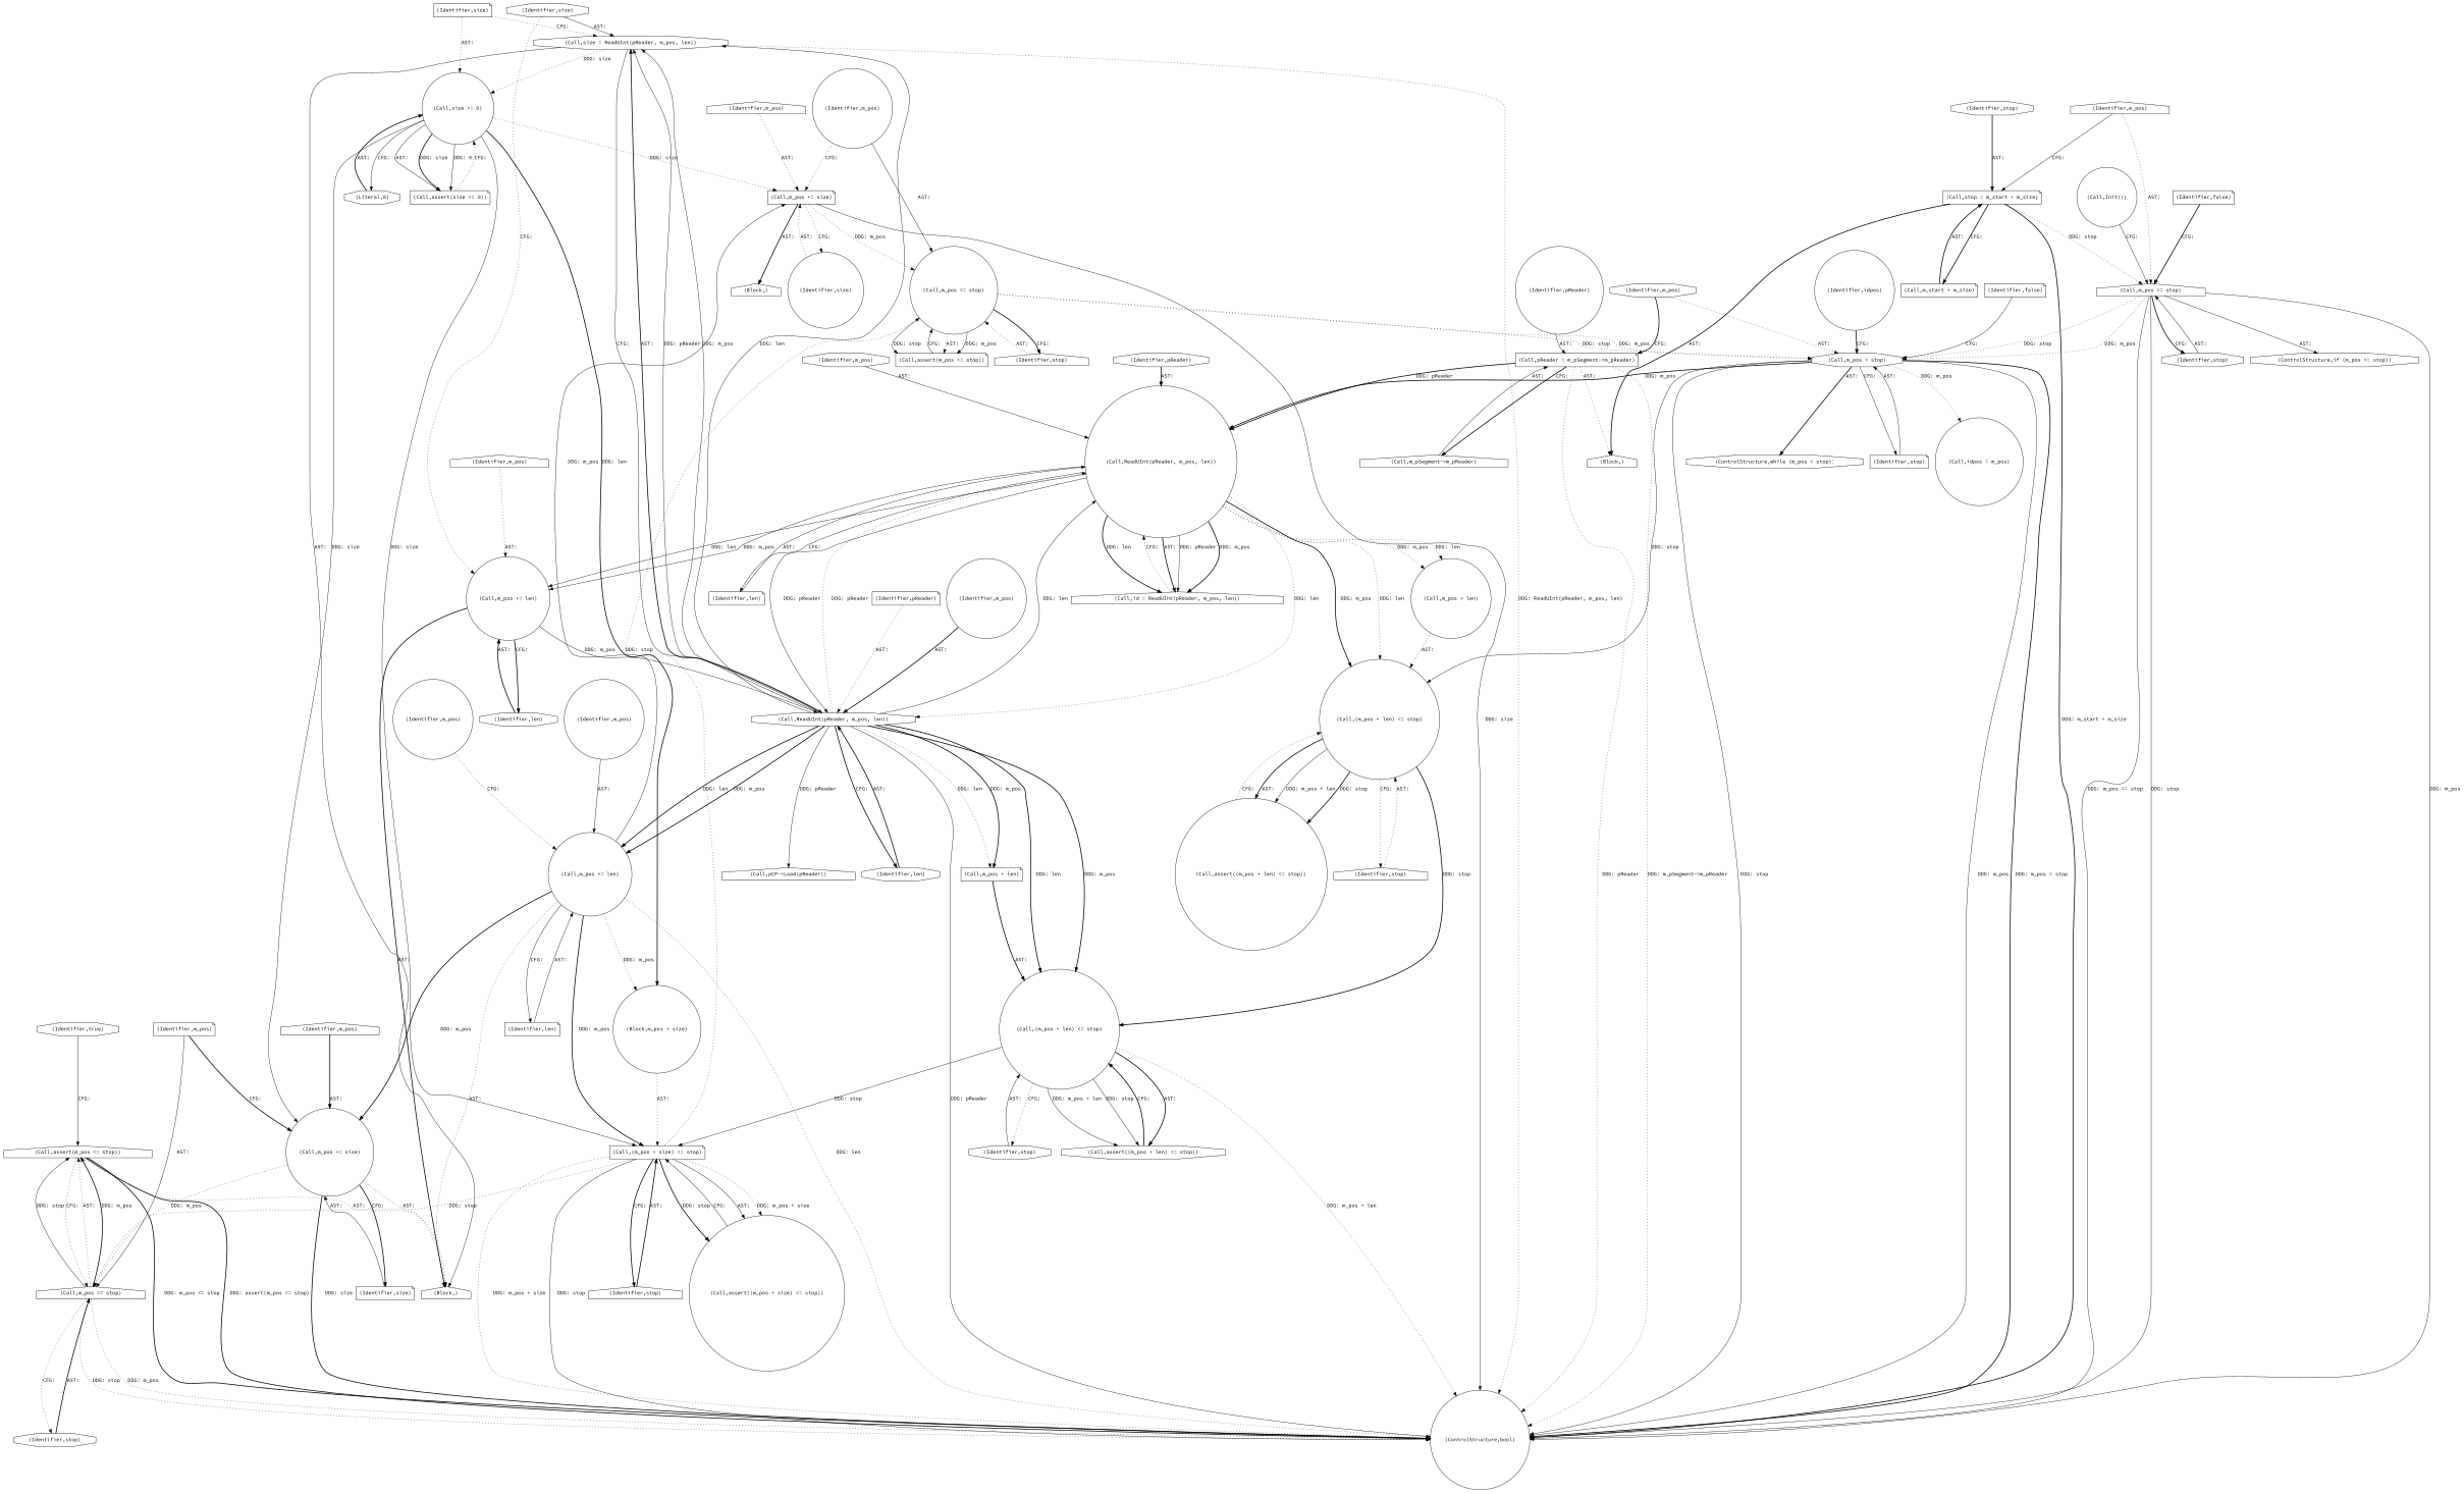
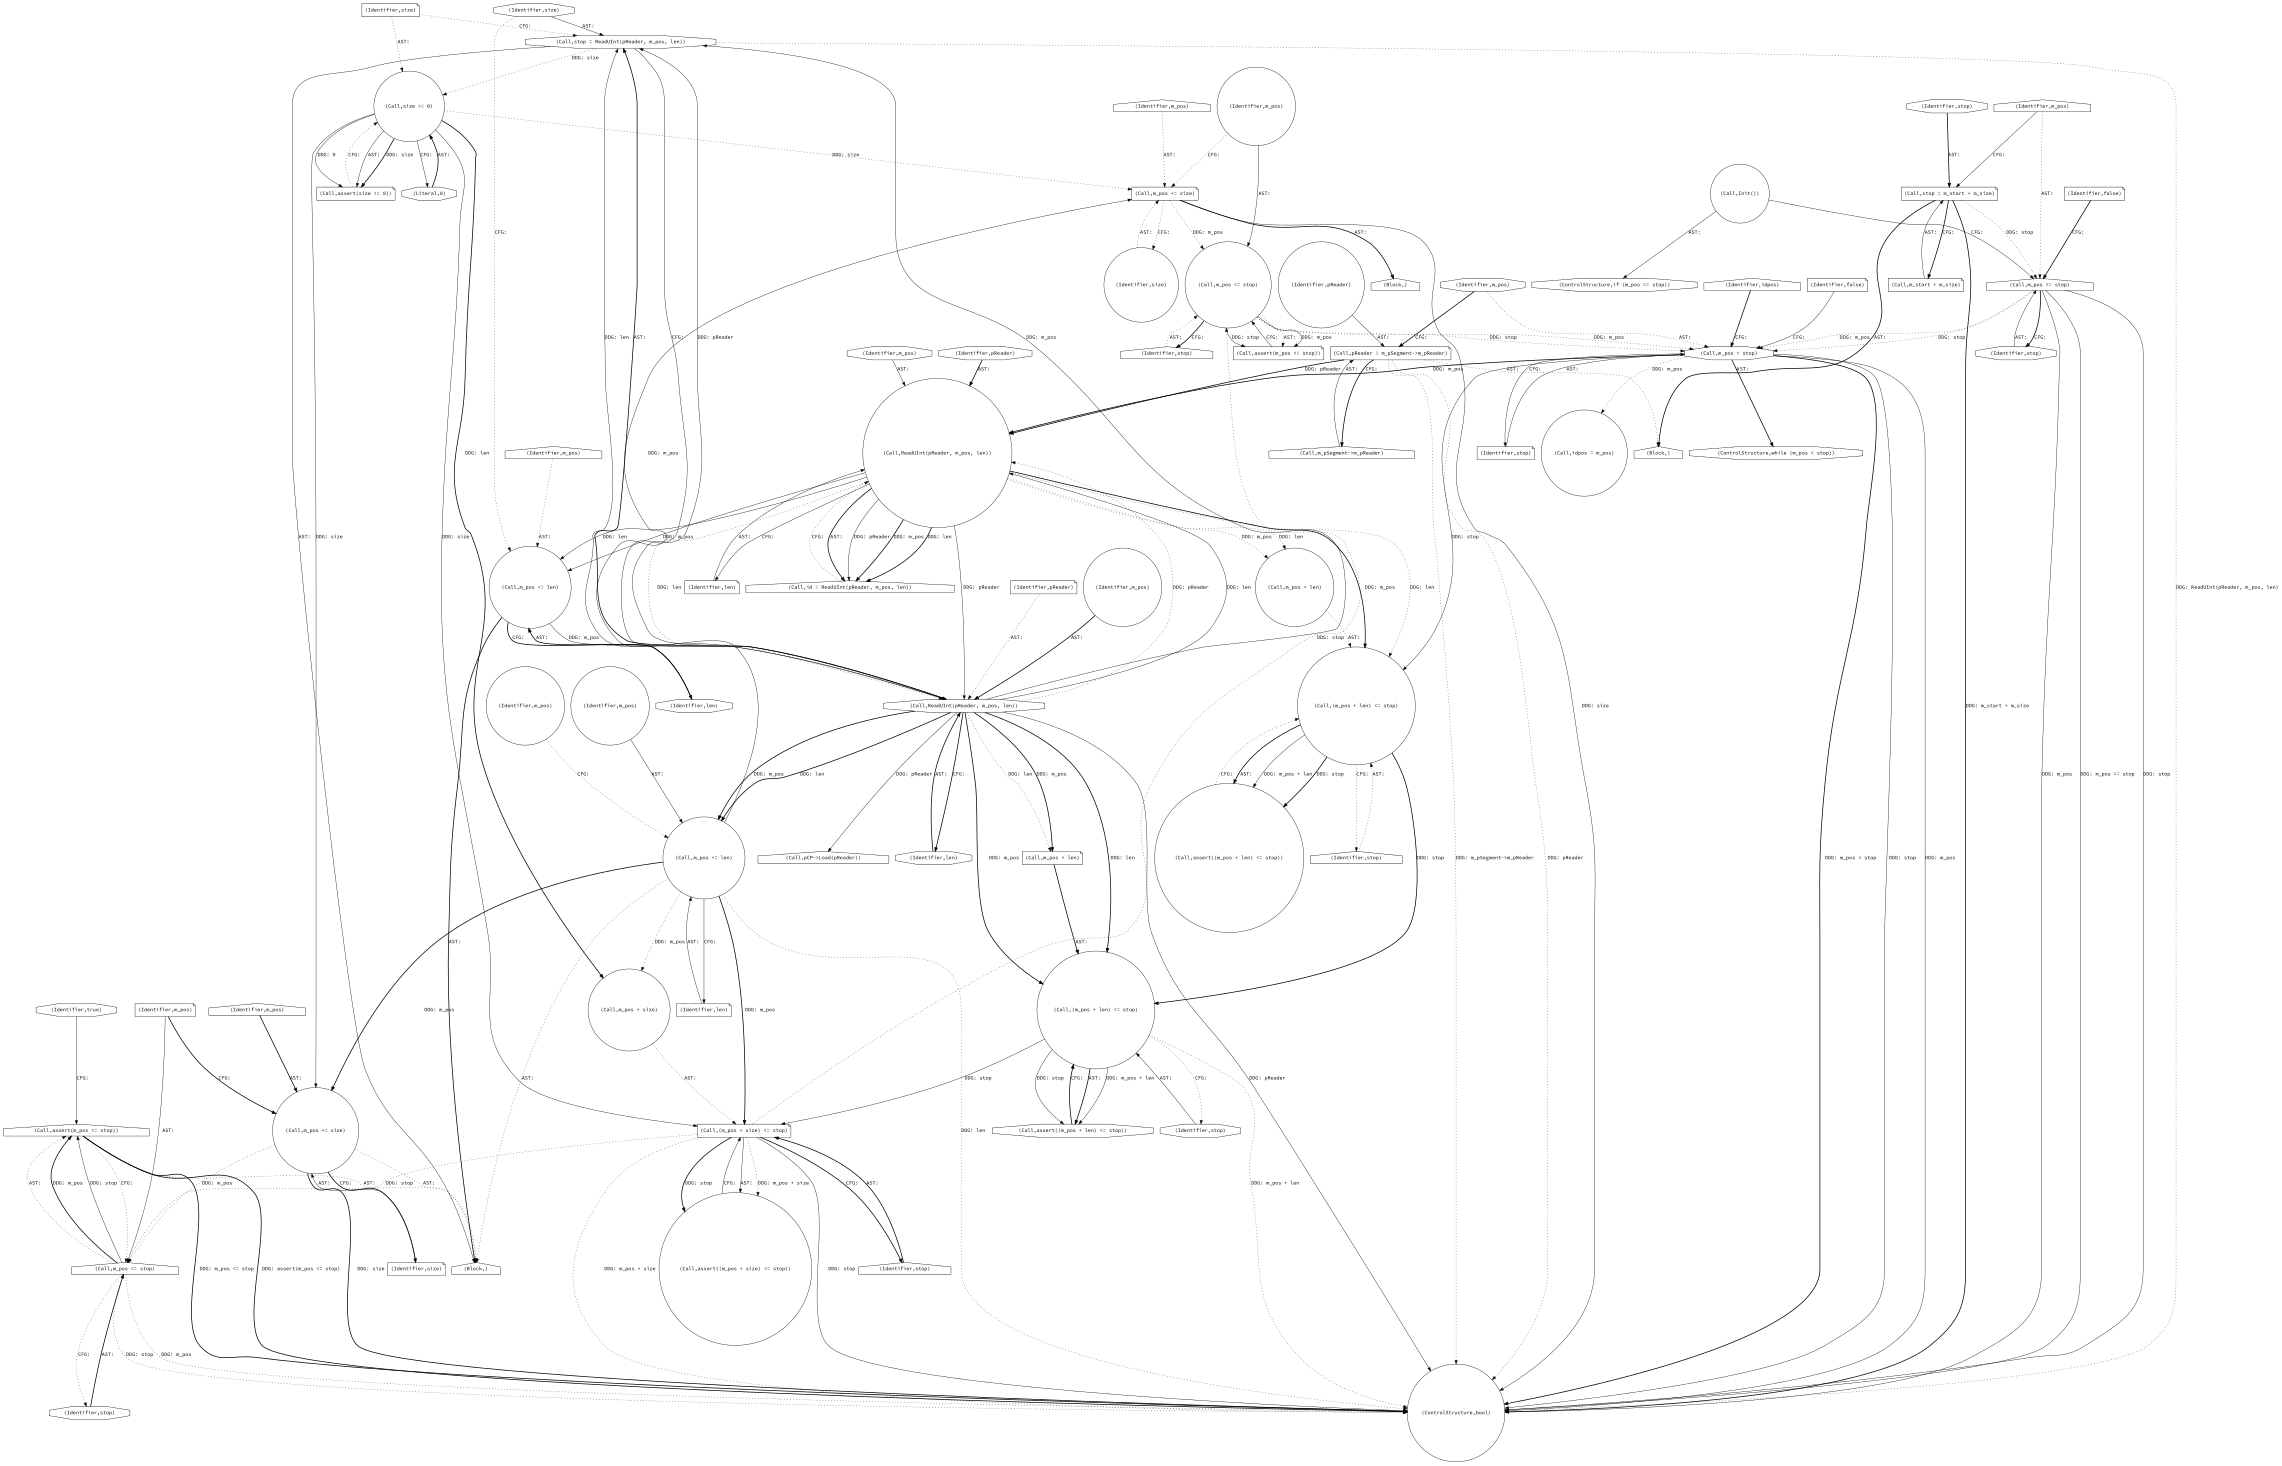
  digraph {
    fontname="Source Code Pro"
    node [fontname="Source Code Pro" shape=circle]
    edge [fontname="Source Code Pro" style=solid]
    n1 [label="(Call,assert(m_pos <= stop))" shape=house]
    n2 [label="(Call,m_pos <= stop)" shape=house]
    n3 [label="(ControlStructure,bool)"]
    n4 [label="(Block,)" shape=house]
    n5 [label="(Identifier,stop)" shape=octagon]
    n6 [label="(Call,m_pos += size)"]
    n7 [label="(Identifier,size)" shape=note]
    n8 [label="(Call,size >= 0)"]
    n9 [label="(Call,m_pos += size)" shape=note]
    n10 [label="(Call,(m_pos + size) <= stop)" shape=note]
-   n11 [label="(Block,m_pos + size)"]
+   n11 [label="(Call,m_pos + size)"]
    n12 [label="(Call,assert(size >= 0))" shape=note]
    n13 [label="(Literal,0)" shape=octagon]
    n14 [label="(Call,m_pos <= stop)"]
    n15 [label="(Block,)" shape=house]
    n16 [label="(Identifier,size)"]
    n17 [label="(Identifier,stop)" shape=house]
    n18 [label="(Call,assert((m_pos + size) <= stop))"]
-   n19 [label="(Call,size = ReadUInt(pReader, m_pos, len))" shape=octagon]
+   n19 [label="(Call,stop = ReadUInt(pReader, m_pos, len))" shape=octagon]
    n20 [label="(Call,ReadUInt(pReader, m_pos, len))" shape=octagon]
    n21 [label="(Call,ReadUInt(pReader, m_pos, len))"]
    n22 [label="(Call,m_pos += len)"]
    n23 [label="(Call,(m_pos + len) <= stop)"]
    n24 [label="(Call,m_pos + len)" shape=note]
    n25 [label="(Call,pCP->Load(pReader))" shape=house]
    n26 [label="(Identifier,len)" shape=octagon]
    n27 [label="(Call,(m_pos + len) <= stop)"]
    n28 [label="(Call,m_pos += len)"]
    n29 [label="(Identifier,len)" shape=note]
    n30 [label="(Call,m_pos + len)"]
    n31 [label="(Call,id = ReadUInt(pReader, m_pos, len))" shape=house]
    n32 [label="(Identifier,len)" shape=note]
    n33 [label="(Identifier,stop)" shape=octagon]
    n34 [label="(Call,assert((m_pos + len) <= stop))" shape=octagon]
    n35 [label="(Identifier,stop)" shape=house]
    n36 [label="(Call,assert((m_pos + len) <= stop))"]
    n37 [label="(Identifier,len)" shape=octagon]
    n38 [label="(Call,pReader = m_pSegment->m_pReader)" shape=note]
    n39 [label="(Call,m_pSegment->m_pReader)" shape=house]
    n40 [label="(Block,)" shape=house]
    n41 [label="(Call,m_pos < stop)" shape=octagon]
    n42 [label="(Call,idpos = m_pos)"]
    n43 [label="(ControlStructure,while (m_pos < stop))" shape=octagon]
    n44 [label="(Identifier,stop)" shape=note]
    n45 [label="(Call,assert(m_pos <= stop))" shape=note]
    n46 [label="(Identifier,stop)" shape=house]
    n47 [label="(Call,m_pos >= stop)" shape=house]
    n48 [label="(Identifier,stop)" shape=octagon]
    n49 [label="(ControlStructure,if (m_pos >= stop))" shape=octagon]
    n50 [label="(Call,stop = m_start + m_size)" shape=note]
    n51 [label="(Call,m_start + m_size)" shape=note]
    n52 [label="(Identifier,m_pos)"]
-   n53 [label="(Identifier,idpos)"]
+   n53 [label="(Identifier,idpos)" shape=house]
    n54 [label="(Identifier,true)" shape=octagon]
    n55 [label="(Identifier,false)" shape=note]
    n56 [label="(Identifier,stop)" shape=octagon]
    n57 [label="(Identifier,m_pos)" shape=house]
    n58 [label="(Identifier,false)" shape=note]
    n59 [label="(Call,Init())"]
    n60 [label="(Identifier,pReader)" shape=note]
    n61 [label="(Identifier,m_pos)"]
    n62 [label="(Identifier,m_pos)" shape=house]
    n63 [label="(Identifier,m_pos)" shape=octagon]
    n64 [label="(Identifier,m_pos)" shape=house]
    n65 [label="(Identifier,m_pos)" shape=octagon]
    n66 [label="(Identifier,m_pos)"]
    n67 [label="(Identifier,m_pos)" shape=note]
    n68 [label="(Identifier,m_pos)"]
    n69 [label="(Identifier,size)" shape=note]
    n70 [label="(Identifier,pReader)" shape=octagon]
    n71 [label="(Identifier,m_pos)" shape=house]
    n72 [label="(Identifier,pReader)"]
    n73 [label="(Identifier,size)" shape=octagon]
    n1 -> n2 [label="CFG: " style=dotted]
    n1 -> n3 [label="DDG: m_pos <= stop" style=bold]
    n1 -> n3 [label="DDG: assert(m_pos <= stop)" style=bold]
    n1 -> n4 [label="AST: " style=dotted]
    n2 -> n1 [label="AST: " style=dotted]
    n2 -> n1 [label="DDG: m_pos" style=bold]
    n2 -> n1 [label="DDG: stop"]
    n2 -> n3 [label="DDG: m_pos" style=dotted]
    n2 -> n3 [label="DDG: stop" style=dotted]
    n2 -> n5 [label="CFG: " style=dotted]
    n5 -> n2 [label="AST: " style=bold]
    n6 -> n2 [label="DDG: m_pos" style=dotted]
    n6 -> n3 [label="DDG: size" style=bold]
    n6 -> n4 [label="AST: " style=dotted]
    n6 -> n7 [label="CFG: " style=bold]
    n7 -> n6 [label="AST: "]
    n8 -> n6 [label="DDG: size"]
    n8 -> n9 [label="DDG: size" style=dotted]
    n8 -> n10 [label="DDG: size"]
    n8 -> n11 [label="DDG: len" style=bold]
    n8 -> n12 [label="AST: "]
    n8 -> n12 [label="DDG: size" style=bold]
    n8 -> n12 [label="DDG: 0"]
    n8 -> n13 [label="CFG: "]
    n9 -> n3 [label="DDG: size"]
    n9 -> n14 [label="DDG: m_pos" style=dotted]
    n9 -> n15 [label="AST: " style=bold]
    n9 -> n16 [label="CFG: " style=dotted]
    n10 -> n2 [label="DDG: stop" style=dotted]
    n10 -> n3 [label="DDG: m_pos + size" style=dotted]
    n10 -> n3 [label="DDG: stop"]
    n10 -> n14 [label="DDG: stop" style=dotted]
    n10 -> n17 [label="CFG: " style=bold]
    n10 -> n18 [label="AST: "]
    n10 -> n18 [label="DDG: m_pos + size" style=dotted]
    n10 -> n18 [label="DDG: stop" style=bold]
    n11 -> n10 [label="AST: " style=dotted]
    n12 -> n8 [label="CFG: " style=dotted]
    n13 -> n8 [label="AST: " style=bold]
    n14 -> n41 [label="DDG: m_pos" style=dotted]
    n14 -> n41 [label="DDG: stop" style=dotted]
    n14 -> n45 [label="AST: " style=dotted]
    n14 -> n45 [label="DDG: m_pos"]
    n14 -> n45 [label="DDG: stop"]
    n14 -> n46 [label="CFG: " style=bold]
    n16 -> n9 [label="AST: " style=dotted]
    n17 -> n10 [label="AST: " style=bold]
    n18 -> n10 [label="CFG: "]
    n19 -> n3 [label="DDG: ReadUInt(pReader, m_pos, len)" style=dotted]
    n19 -> n4 [label="AST: "]
    n19 -> n8 [label="DDG: size" style=dotted]
    n19 -> n20 [label="CFG: "]
    n20 -> n3 [label="DDG: pReader"]
    n20 -> n19 [label="AST: " style=bold]
    n20 -> n19 [label="DDG: pReader"]
    n20 -> n19 [label="DDG: m_pos"]
    n20 -> n19 [label="DDG: len"]
    n20 -> n21 [label="DDG: pReader" style=dotted]
    n20 -> n21 [label="DDG: len"]
    n20 -> n22 [label="DDG: len" style=bold]
    n20 -> n22 [label="DDG: m_pos" style=bold]
    n20 -> n23 [label="DDG: m_pos" style=bold]
    n20 -> n23 [label="DDG: len" style=bold]
    n20 -> n24 [label="DDG: m_pos" style=bold]
    n20 -> n24 [label="DDG: len" style=dotted]
    n20 -> n25 [label="DDG: pReader"]
    n20 -> n26 [label="CFG: " style=bold]
    n21 -> n20 [label="DDG: pReader"]
    n21 -> n20 [label="DDG: len" style=dotted]
    n21 -> n27 [label="DDG: m_pos" style=bold]
    n21 -> n27 [label="DDG: len" style=dotted]
    n21 -> n28 [label="DDG: len"]
    n21 -> n28 [label="DDG: m_pos"]
    n21 -> n29 [label="CFG: "]
    n21 -> n30 [label="DDG: m_pos" style=dotted]
    n21 -> n30 [label="DDG: len" style=dotted]
    n21 -> n31 [label="AST: " style=bold]
    n21 -> n31 [label="DDG: pReader"]
    n21 -> n31 [label="DDG: m_pos" style=bold]
    n21 -> n31 [label="DDG: len" style=bold]
    n22 -> n3 [label="DDG: len" style=dotted]
    n22 -> n4 [label="AST: " style=dotted]
    n22 -> n6 [label="DDG: m_pos" style=bold]
    n22 -> n9 [label="DDG: m_pos"]
    n22 -> n10 [label="DDG: m_pos" style=bold]
    n22 -> n11 [label="DDG: m_pos" style=dotted]
    n22 -> n32 [label="CFG: "]
    n23 -> n3 [label="DDG: m_pos + len" style=dotted]
    n23 -> n10 [label="DDG: stop"]
    n23 -> n33 [label="CFG: " style=dotted]
    n23 -> n34 [label="AST: " style=bold]
    n23 -> n34 [label="DDG: m_pos + len"]
    n23 -> n34 [label="DDG: stop"]
    n24 -> n23 [label="AST: " style=bold]
    n26 -> n20 [label="AST: " style=bold]
    n27 -> n23 [label="DDG: stop" style=bold]
    n27 -> n35 [label="CFG: " style=dotted]
    n27 -> n36 [label="AST: " style=bold]
    n27 -> n36 [label="DDG: m_pos + len"]
    n27 -> n36 [label="DDG: stop" style=bold]
    n28 -> n4 [label="AST: " style=bold]
    n28 -> n20 [label="DDG: m_pos"]
    n28 -> n37 [label="CFG: " style=bold]
    n29 -> n21 [label="AST: "]
    n30 -> n27 [label="AST: " style=dotted]
    n31 -> n21 [label="CFG: " style=dotted]
    n32 -> n22 [label="AST: "]
    n33 -> n23 [label="AST: "]
    n34 -> n23 [label="CFG: " style=bold]
    n35 -> n27 [label="AST: " style=dotted]
    n36 -> n27 [label="CFG: " style=dotted]
    n37 -> n28 [label="AST: " style=bold]
    n38 -> n3 [label="DDG: m_pSegment->m_pReader" style=dotted]
    n38 -> n3 [label="DDG: pReader" style=dotted]
    n38 -> n21 [label="DDG: pReader" style=bold]
    n38 -> n39 [label="CFG: " style=bold]
    n38 -> n40 [label="AST: " style=dotted]
    n39 -> n38 [label="AST: "]
    n41 -> n3 [label="DDG: m_pos < stop" style=bold]
    n41 -> n3 [label="DDG: stop"]
    n41 -> n3 [label="DDG: m_pos"]
    n41 -> n21 [label="DDG: m_pos" style=bold]
    n41 -> n27 [label="DDG: stop"]
    n41 -> n42 [label="DDG: m_pos" style=dotted]
    n41 -> n43 [label="AST: " style=bold]
    n41 -> n44 [label="CFG: "]
    n44 -> n41 [label="AST: "]
    n45 -> n14 [label="CFG: "]
    n46 -> n14 [label="AST: " style=dotted]
    n47 -> n3 [label="DDG: m_pos"]
    n47 -> n3 [label="DDG: m_pos >= stop"]
    n47 -> n3 [label="DDG: stop"]
    n47 -> n41 [label="DDG: m_pos" style=dotted]
    n47 -> n41 [label="DDG: stop" style=dotted]
    n47 -> n48 [label="CFG: " style=bold]
-   n47 -> n49 [label="AST: "]
+   n59 -> n49 [label="AST: "]
    n48 -> n47 [label="AST: "]
    n50 -> n3 [label="DDG: m_start + m_size" style=bold]
    n50 -> n40 [label="AST: " style=bold]
    n50 -> n47 [label="DDG: stop" style=dotted]
    n50 -> n51 [label="CFG: " style=bold]
-   n51 -> n50 [label="AST: " style=bold]
+   n51 -> n50 [label="AST: "]
    n52 -> n22 [label="AST: "]
    n53 -> n41 [label="CFG: " style=bold]
    n54 -> n1 [label="CFG: "]
    n55 -> n41 [label="CFG: "]
    n56 -> n50 [label="AST: " style=bold]
    n57 -> n47 [label="AST: " style=dotted]
    n57 -> n50 [label="CFG: "]
    n58 -> n47 [label="CFG: " style=bold]
    n59 -> n47 [label="CFG: "]
    n60 -> n20 [label="AST: " style=dotted]
    n61 -> n22 [label="CFG: " style=dotted]
    n62 -> n9 [label="AST: " style=dotted]
    n63 -> n38 [label="CFG: " style=bold]
    n63 -> n41 [label="AST: " style=dotted]
    n64 -> n28 [label="AST: " style=dotted]
    n65 -> n21 [label="AST: "]
    n66 -> n20 [label="AST: " style=bold]
    n67 -> n2 [label="AST: "]
    n67 -> n6 [label="CFG: " style=bold]
    n68 -> n9 [label="CFG: " style=dotted]
    n68 -> n14 [label="AST: "]
    n69 -> n8 [label="AST: " style=dotted]
    n69 -> n19 [label="CFG: " style=dotted]
    n70 -> n21 [label="AST: " style=bold]
    n71 -> n6 [label="AST: " style=bold]
    n72 -> n38 [label="AST: "]
    n73 -> n19 [label="AST: "]
    n73 -> n28 [label="CFG: " style=dotted]
  }
